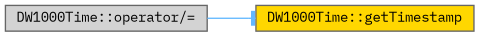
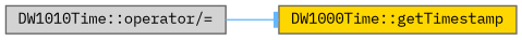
  digraph {
    rankdir=LR
    fontname="IBM Plex Mono"
    node [fontname="IBM Plex Mono" fontsize=10 shape=box style=filled]
-   n1 [color=gray40 fillcolor=lightgrey fontcolor=black height=0.2 label="DW1000Time::operator/=" width=0.4]
+   n1 [color=gray40 fillcolor=lightgrey fontcolor=black height=0.2 label="DW1010Time::operator/=" width=0.4]
    n2 [color=grey40 fillcolor=gold height=0.2 label="DW1000Time::getTimestamp" width=0.4]
    n1 -> n2 [color=steelblue1 fontname="IBM Plex Mono" fontsize=10 labelfontname=Helvetica labelfontsize=10 style=solid arrowhead=tee]
  }
